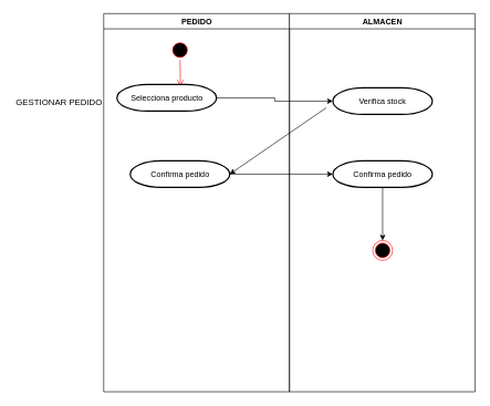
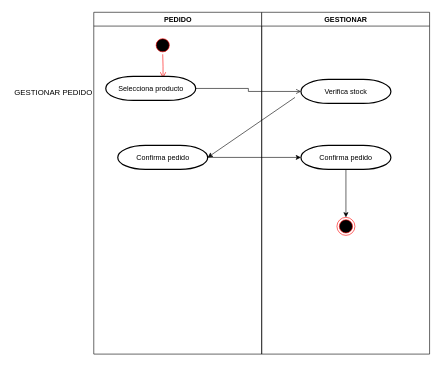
  <mxCell id="0" />
  <mxCell id="1" parent="0" />
  <mxCell id="2" value="PEDIDO" style="swimlane;whiteSpace=wrap;startSize=23;" parent="1" vertex="1"><mxGeometry x="155.5" y="20" width="280" height="570" as="geometry" /></mxCell>
  <mxCell id="3" value="" style="ellipse;shape=startState;fillColor=#000000;strokeColor=#ff0000;" parent="2" vertex="1"><mxGeometry x="100" y="40" width="30" height="30" as="geometry" /></mxCell>
  <mxCell id="4" value="" style="edgeStyle=elbowEdgeStyle;elbow=horizontal;verticalAlign=bottom;endArrow=open;endSize=8;strokeColor=#FF0000;endFill=1;rounded=0" parent="2" source="3" edge="1"><mxGeometry x="100" y="40" as="geometry"><mxPoint x="115.5" y="110" as="targetPoint" /></mxGeometry></mxCell>
  <mxCell id="5" value="Selecciona producto" style="strokeWidth=2;html=1;shape=mxgraph.flowchart.terminator;whiteSpace=wrap;" vertex="1" parent="2"><mxGeometry x="20" y="107" width="150" height="40" as="geometry" /></mxCell>
  <mxCell id="6" value="Confirma pedido" style="strokeWidth=2;html=1;shape=mxgraph.flowchart.terminator;whiteSpace=wrap;" vertex="1" parent="2"><mxGeometry x="40" y="222" width="150" height="40" as="geometry" /></mxCell>
- <mxCell id="7" value="ALMACEN" style="swimlane;whiteSpace=wrap" parent="1" vertex="1"><mxGeometry x="435.5" y="20" width="280" height="570" as="geometry" /></mxCell>
+ <mxCell id="7" value="GESTIONAR" style="swimlane;whiteSpace=wrap" parent="1" vertex="1"><mxGeometry x="435.5" y="20" width="280" height="570" as="geometry" /></mxCell>
  <mxCell id="8" value="" style="ellipse;shape=endState;fillColor=#000000;strokeColor=#ff0000" parent="7" vertex="1"><mxGeometry x="125.5" y="342" width="30" height="30" as="geometry" /></mxCell>
  <mxCell id="9" value="Verifica stock" style="strokeWidth=2;html=1;shape=mxgraph.flowchart.terminator;whiteSpace=wrap;" vertex="1" parent="7"><mxGeometry x="65.5" y="112" width="150" height="40" as="geometry" /></mxCell>
  <mxCell id="10" style="edgeStyle=orthogonalEdgeStyle;rounded=0;orthogonalLoop=1;jettySize=auto;html=1;" edge="1" parent="7" source="11" target="8"><mxGeometry relative="1" as="geometry" /></mxCell>
  <mxCell id="11" value="Confirma pedido" style="strokeWidth=2;html=1;shape=mxgraph.flowchart.terminator;whiteSpace=wrap;" vertex="1" parent="7"><mxGeometry x="65.5" y="222" width="150" height="40" as="geometry" /></mxCell>
  <mxCell id="12" value="" style="html=1;overflow=block;blockSpacing=1;whiteSpace=wrap;shape=image;fontSize=13;spacing=0;strokeColor=none;strokeOpacity=100;rounded=1;absoluteArcSize=1;arcSize=12;strokeWidth=0;image=https://images.lucid.app/images/fa8e6075-e88b-4422-9192-2d6f32c575b4/content;imageAspect=0;lucidId=6BeSeH99jEg4;" vertex="1" parent="1"><mxGeometry x="20.5" y="52" width="131" height="86" as="geometry" /></mxCell>
  <mxCell id="13" value="GESTIONAR PEDIDO" style="html=1;overflow=block;blockSpacing=1;whiteSpace=wrap;fontSize=13;fontColor=default;align=center;spacing=0;strokeColor=#unset;fillOpacity=0;absoluteArcSize=1;arcSize=12;fillColor=#ffffff;strokeWidth=NaN;lucidId=6BeSlnCFW9wQ;rounded=0;" vertex="1" parent="1"><mxGeometry x="20.5" y="138" width="135" height="30" as="geometry" /></mxCell>
- <mxCell id="14" style="edgeStyle=orthogonalEdgeStyle;rounded=0;orthogonalLoop=1;jettySize=auto;html=1;" edge="1" parent="1" source="5" target="9"><mxGeometry relative="1" as="geometry" /></mxCell>
+ <mxCell id="14" style="edgeStyle=orthogonalEdgeStyle;rounded=0;orthogonalLoop=1;jettySize=auto;html=1;endArrow=open;" edge="1" parent="1" source="5" target="9"><mxGeometry relative="1" as="geometry" /></mxCell>
  <mxCell id="15" style="rounded=0;orthogonalLoop=1;jettySize=auto;html=1;entryX=1;entryY=0.5;entryDx=0;entryDy=0;entryPerimeter=0;" edge="1" parent="1" target="6"><mxGeometry relative="1" as="geometry"><mxPoint x="491" y="162" as="sourcePoint" /></mxGeometry></mxCell>
  <mxCell id="16" style="edgeStyle=orthogonalEdgeStyle;rounded=0;orthogonalLoop=1;jettySize=auto;html=1;entryX=0;entryY=0.5;entryDx=0;entryDy=0;entryPerimeter=0;" edge="1" parent="1" source="6" target="11"><mxGeometry relative="1" as="geometry" /></mxCell>
